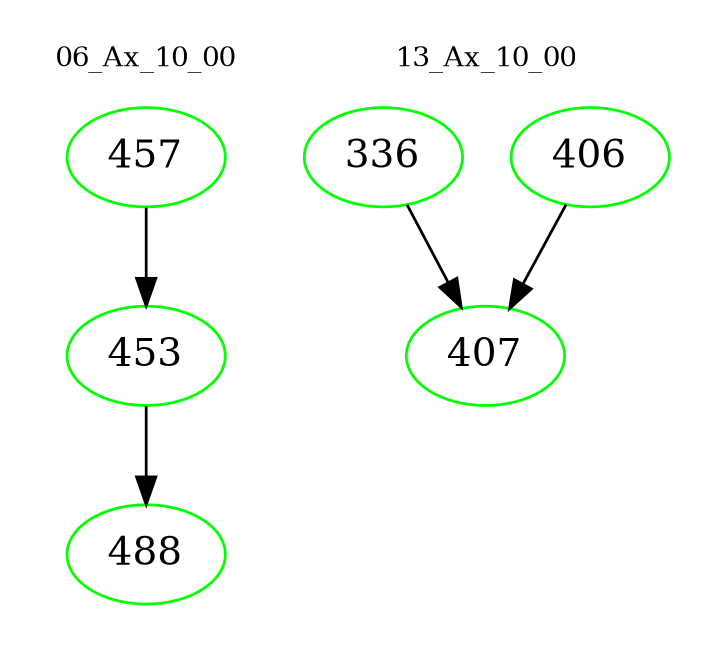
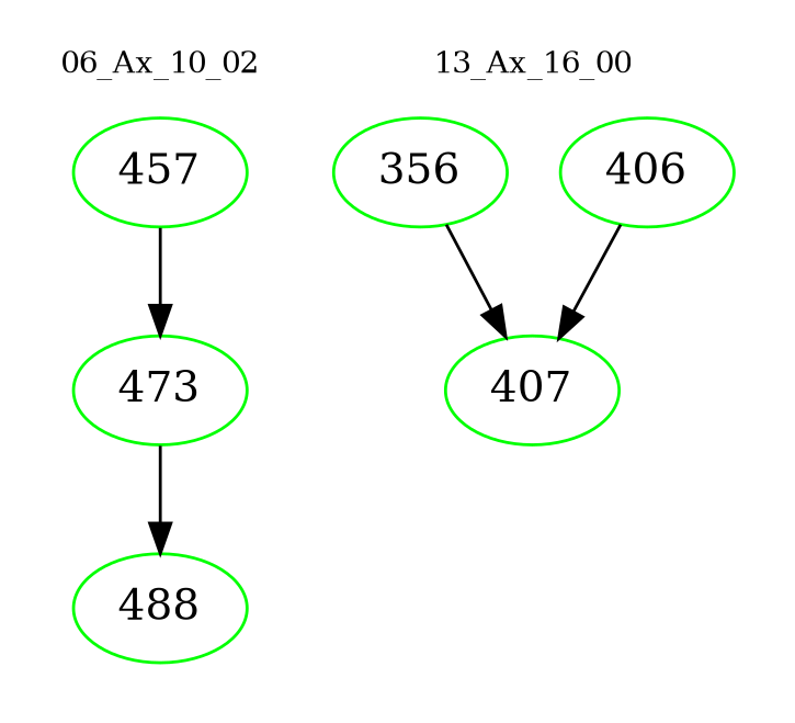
  digraph {
    node [color=green]
    edge [color=black]
    n1 [label=457]
-   n2 [label=453]
+   n2 [label=473]
    n3 [label=488]
    n4 [label=406]
-   n5 [label=336]
+   n5 [label=356]
    n6 [label=407]
    subgraph cluster_1 {
      color=white
      fontsize=10
-     label="06_Ax_10_00"
+     label="06_Ax_10_02"
      n1
      n2
      n3
    }
    subgraph cluster_2 {
      color=white
      fontsize=10
-     label="13_Ax_10_00"
+     label="13_Ax_16_00"
      n4
      n5
      n6
    }
    n1 -> n2
    n2 -> n3
    n4 -> n6
    n5 -> n6
  }
